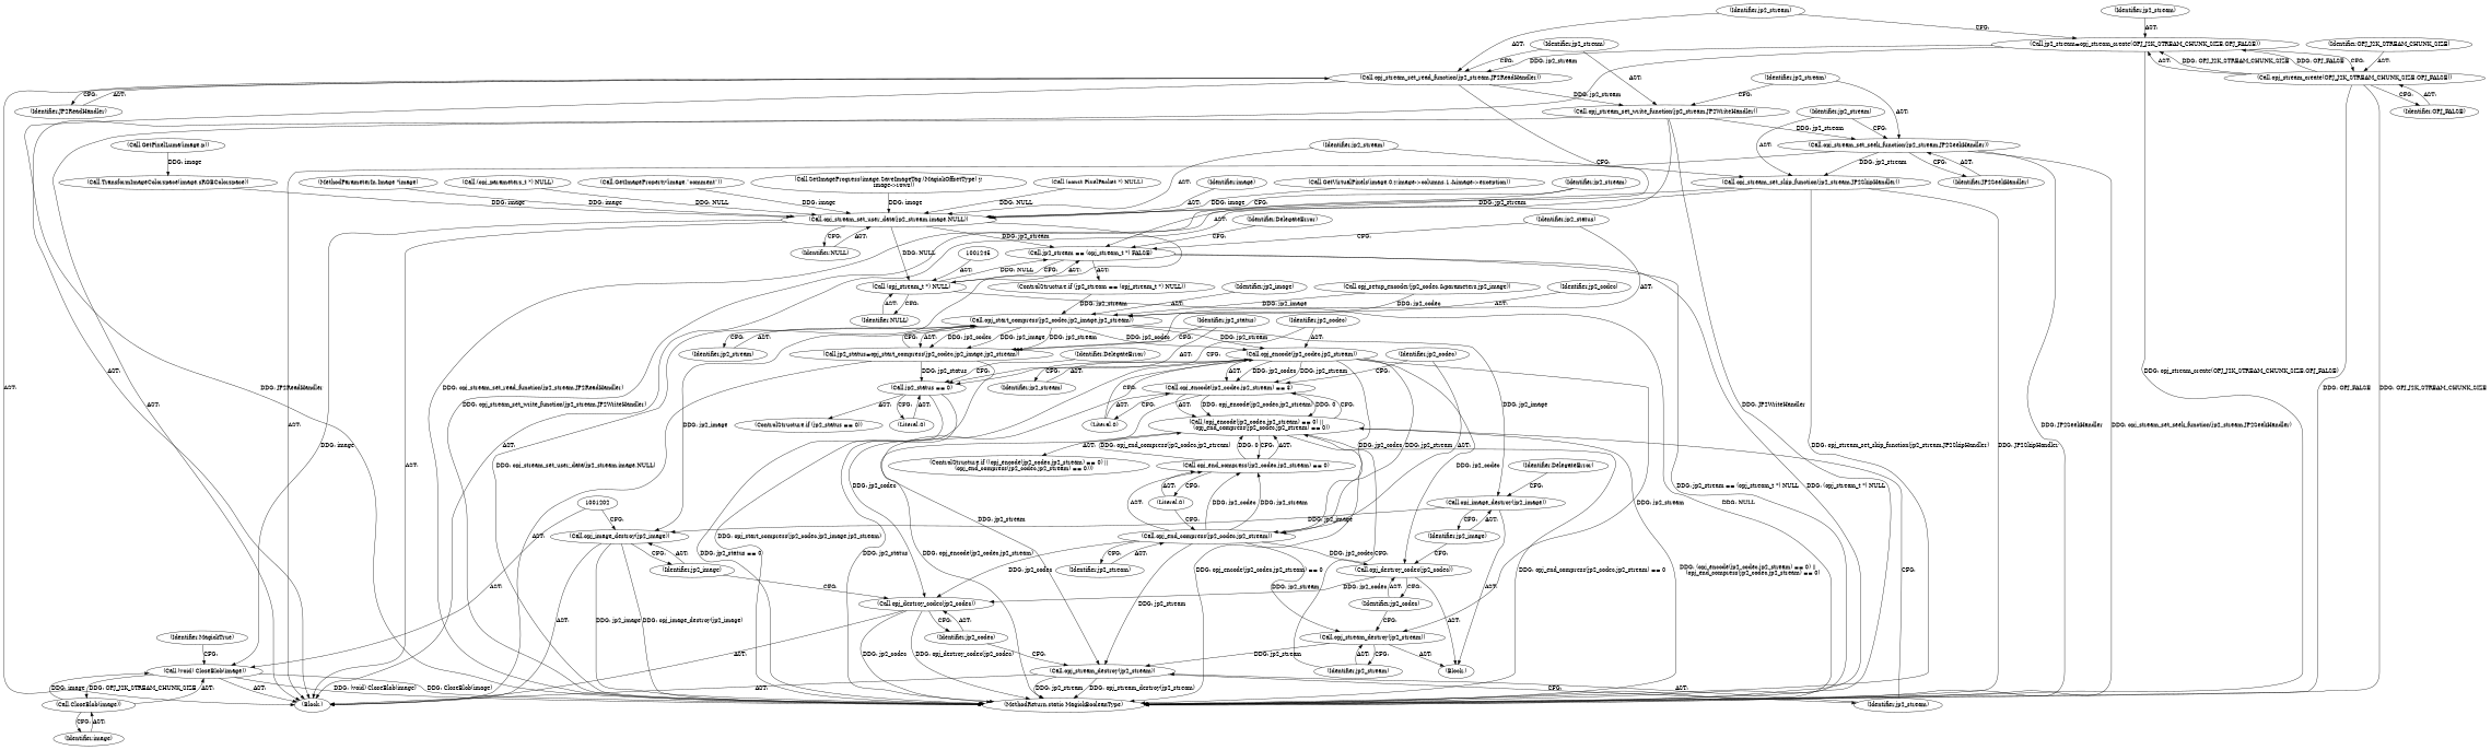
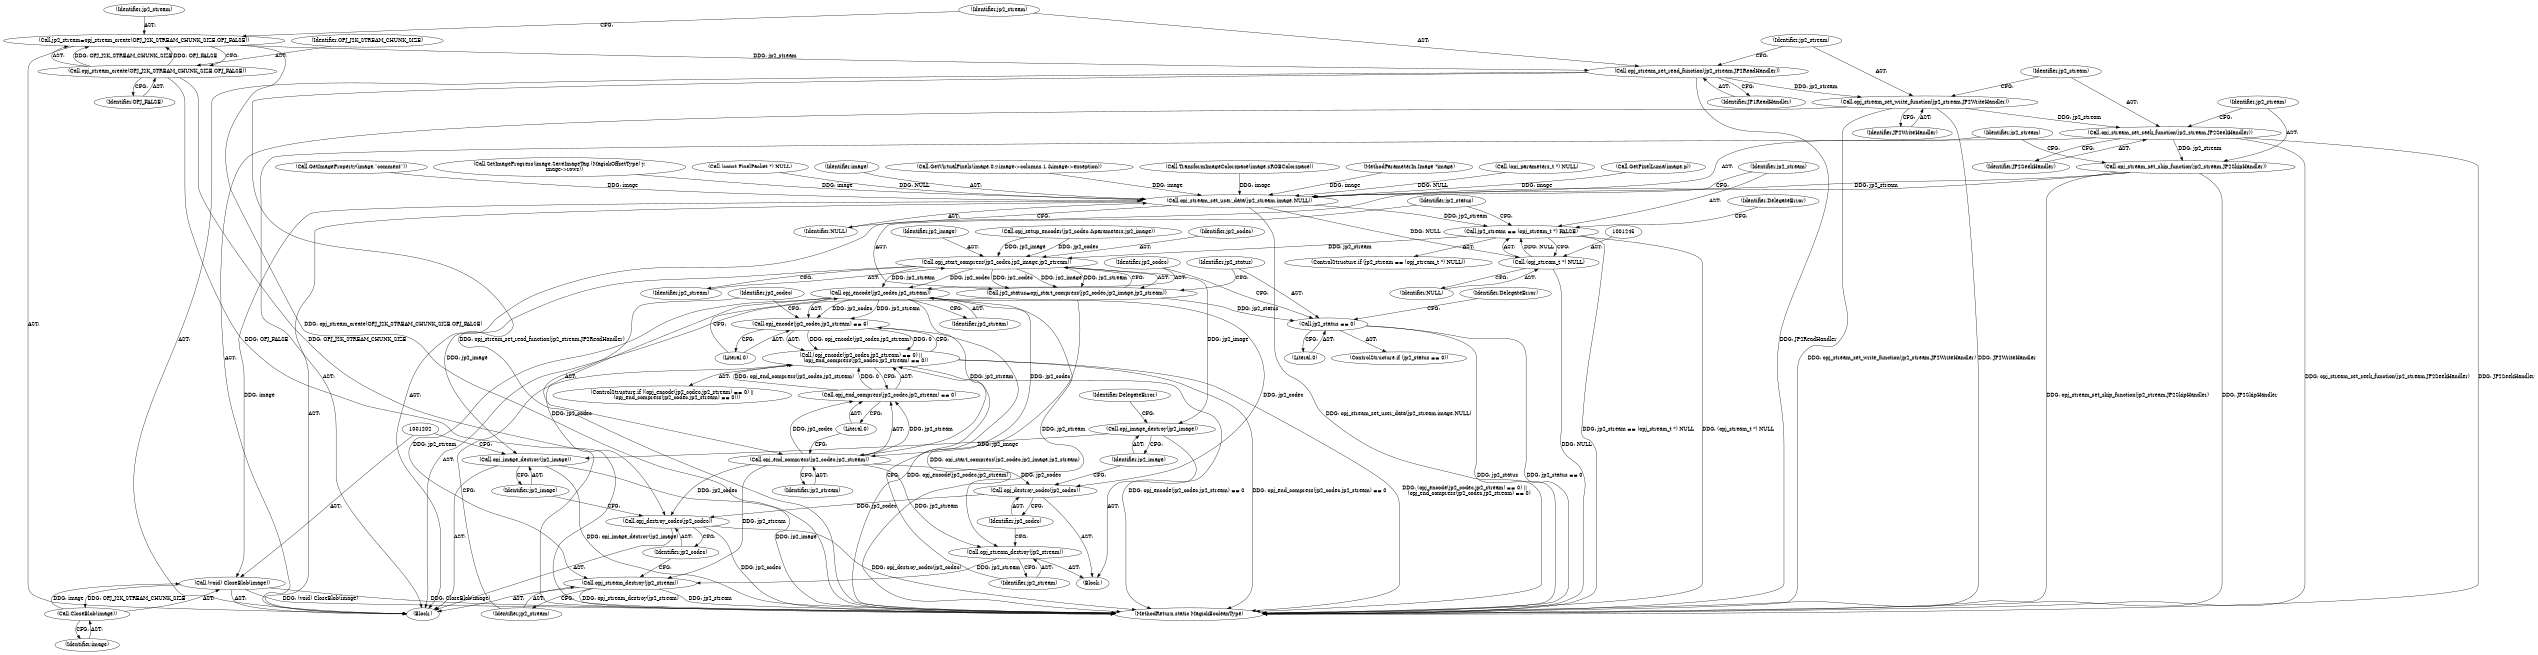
  digraph {
    n1 [label="(Call,opj_stream_set_write_function(jp2_stream,JP2WriteHandler))"]
    n2 [label="(Call,opj_stream_set_seek_function(jp2_stream,JP2SeekHandler))"]
+   n3 [label="(Identifier,JP2WriteHandler)"]
    n4 [label="(MethodReturn,static MagickBooleanType)"]
    n5 [label="(Block,)"]
    n6 [label="(Call,opj_stream_set_skip_function(jp2_stream,JP2SkipHandler))"]
    n7 [label="(Identifier,JP2SeekHandler)"]
    n8 [label="(Call,opj_stream_set_read_function(jp2_stream,JP2ReadHandler))"]
-   n9 [label="(Identifier,JP2ReadHandler)"]
+   n9 [label="(Identifier,JP1ReadHandler)"]
    n10 [label="(Call,jp2_stream=opj_stream_create(OPJ_J2K_STREAM_CHUNK_SIZE,OPJ_FALSE))"]
    n11 [label="(Call,opj_stream_create(OPJ_J2K_STREAM_CHUNK_SIZE,OPJ_FALSE))"]
    n12 [label="(Identifier,OPJ_FALSE)"]
    n13 [label="(Call,opj_stream_set_user_data(jp2_stream,image,NULL))"]
    n14 [label="(Call,jp2_stream == (opj_stream_t *) FALSE)"]
    n15 [label="(Call,(opj_stream_t *) NULL)"]
    n16 [label="(Identifier,NULL)"]
    n17 [label="(Call,(void) CloseBlob(image))"]
    n18 [label="(Call,opj_start_compress(jp2_codec,jp2_image,jp2_stream))"]
    n19 [label="(ControlStructure,if (jp2_stream == (opj_stream_t *) NULL))"]
    n20 [label="(Identifier,NULL)"]
    n21 [label="(Call,CloseBlob(image))"]
    n22 [label="(Identifier,image)"]
    n23 [label="(Call,jp2_status=opj_start_compress(jp2_codec,jp2_image,jp2_stream))"]
    n24 [label="(Call,opj_encode(jp2_codec,jp2_stream))"]
    n25 [label="(Call,opj_image_destroy(jp2_image))"]
    n26 [label="(Call,opj_image_destroy(jp2_image))"]
    n27 [label="(Identifier,jp2_stream)"]
    n28 [label="(Call,jp2_status == 0)"]
    n29 [label="(Call,opj_encode(jp2_codec,jp2_stream) == 3)"]
    n30 [label="(Call,opj_end_compress(jp2_codec,jp2_stream))"]
    n31 [label="(Call,opj_stream_destroy(jp2_stream))"]
    n32 [label="(Call,opj_stream_destroy(jp2_stream))"]
    n33 [label="(Call,opj_destroy_codec(jp2_codec))"]
    n34 [label="(Call,opj_destroy_codec(jp2_codec))"]
    n35 [label="(Identifier,jp2_stream)"]
    n36 [label="(Block,)"]
    n37 [label="(Identifier,jp2_image)"]
    n38 [label="(Identifier,jp2_image)"]
    n39 [label="(ControlStructure,if (jp2_status == 0))"]
    n40 [label="(Literal,0)"]
    n41 [label="(Call,(opj_encode(jp2_codec,jp2_stream) == 0) ||\n      (opj_end_compress(jp2_codec,jp2_stream) == 0))"]
    n42 [label="(Literal,0)"]
    n43 [label="(Call,opj_end_compress(jp2_codec,jp2_stream) == 0)"]
    n44 [label="(Identifier,jp2_stream)"]
    n45 [label="(Identifier,jp2_stream)"]
    n46 [label="(Identifier,jp2_stream)"]
    n47 [label="(Identifier,jp2_codec)"]
    n48 [label="(Identifier,jp2_codec)"]
    n49 [label="(ControlStructure,if ((opj_encode(jp2_codec,jp2_stream) == 0) ||\n      (opj_end_compress(jp2_codec,jp2_stream) == 0)))"]
    n50 [label="(Literal,0)"]
    n51 [label="(Identifier,jp2_stream)"]
    n52 [label="(Identifier,image)"]
    n53 [label="(Call,GetVirtualPixels(image,0,y,image->columns,1,&image->exception))"]
    n54 [label="(Identifier,jp2_stream)"]
    n55 [label="(Identifier,jp2_codec)"]
    n56 [label="(Identifier,OPJ_J2K_STREAM_CHUNK_SIZE)"]
    n57 [label="(Call,opj_setup_encoder(jp2_codec,&parameters,jp2_image))"]
    n58 [label="(Identifier,jp2_status)"]
    n59 [label="(Call,TransformImageColorspace(image,sRGBColorspace))"]
    n60 [label="(Identifier,jp2_codec)"]
    n61 [label="(Identifier,jp2_codec)"]
    n62 [label="(MethodParameterIn,Image *image)"]
    n63 [label="(Identifier,jp2_image)"]
    n64 [label="(Call,(opj_parameters_t *) NULL)"]
    n65 [label="(Identifier,jp2_stream)"]
    n66 [label="(Call,GetPixelLuma(image,p))"]
    n67 [label="(Identifier,jp2_stream)"]
    n68 [label="(Identifier,DelegateError)"]
    n69 [label="(Call,GetImageProperty(image,\"comment\"))"]
-   n70 [label="(Identifier,MagickTrue)"]
    n71 [label="(Call,SetImageProgress(image,SaveImageTag,(MagickOffsetType) y,\n      image->rows))"]
    n72 [label="(Identifier,jp2_stream)"]
    n73 [label="(Call,(const PixelPacket *) NULL)"]
    n74 [label="(Identifier,DelegateError)"]
    n75 [label="(Identifier,jp2_status)"]
    n76 [label="(Identifier,DelegateError)"]
    n77 [label="(Identifier,jp2_stream)"]
    n78 [label="(Identifier,jp2_stream)"]
    n79 [label=1001202]
    1001245
    n1 -> n2 [label="DDG: jp2_stream"]
+   n1 -> n3 [label="CFG: "]
    n1 -> n4 [label="DDG: JP2WriteHandler"]
    n1 -> n4 [label="DDG: opj_stream_set_write_function(jp2_stream,JP2WriteHandler)"]
    n1 -> n5 [label="AST: "]
    n2 -> n4 [label="DDG: JP2SeekHandler"]
    n2 -> n4 [label="DDG: opj_stream_set_seek_function(jp2_stream,JP2SeekHandler)"]
    n2 -> n5 [label="AST: "]
    n2 -> n6 [label="DDG: jp2_stream"]
    n2 -> n7 [label="CFG: "]
+   n3 -> n1 [label="AST: "]
    n6 -> n4 [label="DDG: JP2SkipHandler"]
    n6 -> n4 [label="DDG: opj_stream_set_skip_function(jp2_stream,JP2SkipHandler)"]
    n6 -> n5 [label="AST: "]
    n6 -> n13 [label="DDG: jp2_stream"]
    n7 -> n2 [label="AST: "]
    n8 -> n1 [label="DDG: jp2_stream"]
    n8 -> n4 [label="DDG: opj_stream_set_read_function(jp2_stream,JP2ReadHandler)"]
    n8 -> n4 [label="DDG: JP2ReadHandler"]
    n8 -> n5 [label="AST: "]
    n8 -> n9 [label="CFG: "]
    n9 -> n8 [label="AST: "]
    n10 -> n4 [label="DDG: opj_stream_create(OPJ_J2K_STREAM_CHUNK_SIZE,OPJ_FALSE)"]
    n10 -> n5 [label="AST: "]
    n10 -> n8 [label="DDG: jp2_stream"]
    n10 -> n11 [label="CFG: "]
    n11 -> n4 [label="DDG: OPJ_J2K_STREAM_CHUNK_SIZE"]
    n11 -> n4 [label="DDG: OPJ_FALSE"]
    n11 -> n10 [label="AST: "]
    n11 -> n10 [label="DDG: OPJ_J2K_STREAM_CHUNK_SIZE"]
    n11 -> n10 [label="DDG: OPJ_FALSE"]
    n11 -> n12 [label="CFG: "]
    n12 -> n11 [label="AST: "]
    n13 -> n4 [label="DDG: opj_stream_set_user_data(jp2_stream,image,NULL)"]
    n13 -> n5 [label="AST: "]
    n13 -> n14 [label="DDG: jp2_stream"]
    n13 -> n15 [label="DDG: NULL"]
    n13 -> n16 [label="CFG: "]
    n13 -> n17 [label="DDG: image"]
    n14 -> n4 [label="DDG: jp2_stream == (opj_stream_t *) NULL"]
    n14 -> n4 [label="DDG: (opj_stream_t *) NULL"]
    n14 -> n15 [label="CFG: "]
-   n19 -> n18 [label="DDG: jp2_stream"]
+   n14 -> n18 [label="DDG: jp2_stream"]
    n14 -> n19 [label="AST: "]
    n15 -> n4 [label="DDG: NULL"]
    n15 -> n14 [label="AST: "]
    n15 -> n14 [label="DDG: NULL"]
    n15 -> n20 [label="CFG: "]
    n16 -> n13 [label="AST: "]
    n17 -> n4 [label="DDG: CloseBlob(image)"]
    n17 -> n4 [label="DDG: (void) CloseBlob(image)"]
    n17 -> n5 [label="AST: "]
    n17 -> n21 [label="DDG: OPJ_J2K_STREAM_CHUNK_SIZE"]
    n18 -> n23 [label="AST: "]
    n18 -> n23 [label="DDG: jp2_codec"]
    n18 -> n23 [label="DDG: jp2_image"]
    n18 -> n23 [label="DDG: jp2_stream"]
    n18 -> n24 [label="DDG: jp2_codec"]
    n18 -> n24 [label="DDG: jp2_stream"]
    n18 -> n25 [label="DDG: jp2_image"]
    n18 -> n26 [label="DDG: jp2_image"]
    n18 -> n27 [label="CFG: "]
    n20 -> n15 [label="AST: "]
    n21 -> n17 [label="AST: "]
    n21 -> n17 [label="DDG: image"]
    n21 -> n22 [label="CFG: "]
    n22 -> n21 [label="AST: "]
    n23 -> n4 [label="DDG: opj_start_compress(jp2_codec,jp2_image,jp2_stream)"]
    n23 -> n5 [label="AST: "]
    n23 -> n18 [label="CFG: "]
    n23 -> n28 [label="DDG: jp2_status"]
    n24 -> n29 [label="AST: "]
    n24 -> n29 [label="DDG: jp2_codec"]
    n24 -> n29 [label="DDG: jp2_stream"]
    n24 -> n30 [label="DDG: jp2_codec"]
    n24 -> n30 [label="DDG: jp2_stream"]
    n24 -> n31 [label="DDG: jp2_stream"]
    n24 -> n32 [label="DDG: jp2_stream"]
    n24 -> n33 [label="DDG: jp2_codec"]
    n24 -> n34 [label="DDG: jp2_codec"]
    n24 -> n35 [label="CFG: "]
    n25 -> n26 [label="DDG: jp2_image"]
    n25 -> n36 [label="AST: "]
    n25 -> n37 [label="CFG: "]
    n26 -> n4 [label="DDG: jp2_image"]
    n26 -> n4 [label="DDG: opj_image_destroy(jp2_image)"]
    n26 -> n5 [label="AST: "]
    n26 -> n38 [label="CFG: "]
    n27 -> n18 [label="AST: "]
    n28 -> n4 [label="DDG: jp2_status"]
    n28 -> n4 [label="DDG: jp2_status == 0"]
    n28 -> n39 [label="AST: "]
    n28 -> n40 [label="CFG: "]
    n29 -> n4 [label="DDG: opj_encode(jp2_codec,jp2_stream)"]
    n29 -> n41 [label="AST: "]
    n29 -> n41 [label="DDG: opj_encode(jp2_codec,jp2_stream)"]
    n29 -> n41 [label="DDG: 0"]
    n29 -> n42 [label="CFG: "]
    n30 -> n31 [label="DDG: jp2_stream"]
    n30 -> n32 [label="DDG: jp2_stream"]
    n30 -> n33 [label="DDG: jp2_codec"]
    n30 -> n34 [label="DDG: jp2_codec"]
    n30 -> n43 [label="AST: "]
    n30 -> n43 [label="DDG: jp2_codec"]
    n30 -> n43 [label="DDG: jp2_stream"]
    n30 -> n44 [label="CFG: "]
    n31 -> n32 [label="DDG: jp2_stream"]
    n31 -> n36 [label="AST: "]
    n31 -> n45 [label="CFG: "]
    n32 -> n4 [label="DDG: jp2_stream"]
    n32 -> n4 [label="DDG: opj_stream_destroy(jp2_stream)"]
    n32 -> n5 [label="AST: "]
    n32 -> n46 [label="CFG: "]
    n33 -> n34 [label="DDG: jp2_codec"]
    n33 -> n36 [label="AST: "]
    n33 -> n47 [label="CFG: "]
    n34 -> n4 [label="DDG: jp2_codec"]
    n34 -> n4 [label="DDG: opj_destroy_codec(jp2_codec)"]
    n34 -> n5 [label="AST: "]
    n34 -> n48 [label="CFG: "]
    n35 -> n24 [label="AST: "]
    n37 -> n25 [label="AST: "]
    n37 -> n33 [label="CFG: "]
    n38 -> n26 [label="AST: "]
    n38 -> n34 [label="CFG: "]
    n40 -> n28 [label="AST: "]
    n41 -> n4 [label="DDG: opj_encode(jp2_codec,jp2_stream) == 0"]
    n41 -> n4 [label="DDG: opj_end_compress(jp2_codec,jp2_stream) == 0"]
    n41 -> n4 [label="DDG: (opj_encode(jp2_codec,jp2_stream) == 0) ||\n      (opj_end_compress(jp2_codec,jp2_stream) == 0)"]
    n41 -> n29 [label="CFG: "]
    n41 -> n43 [label="CFG: "]
    n41 -> n49 [label="AST: "]
    n42 -> n24 [label="CFG: "]
    n42 -> n29 [label="AST: "]
    n43 -> n41 [label="AST: "]
    n43 -> n41 [label="DDG: opj_end_compress(jp2_codec,jp2_stream)"]
    n43 -> n41 [label="DDG: 0"]
    n43 -> n50 [label="CFG: "]
    n44 -> n30 [label="AST: "]
    n45 -> n31 [label="AST: "]
    n45 -> n41 [label="CFG: "]
    n46 -> n32 [label="AST: "]
    n46 -> n41 [label="CFG: "]
    n47 -> n31 [label="CFG: "]
    n47 -> n33 [label="AST: "]
    n48 -> n32 [label="CFG: "]
    n48 -> n34 [label="AST: "]
    n50 -> n30 [label="CFG: "]
    n50 -> n43 [label="AST: "]
    n51 -> n2 [label="CFG: "]
    n51 -> n6 [label="AST: "]
    n52 -> n13 [label="AST: "]
    n53 -> n13 [label="DDG: image"]
    n54 -> n13 [label="CFG: "]
    n54 -> n14 [label="AST: "]
    n55 -> n29 [label="CFG: "]
    n55 -> n30 [label="AST: "]
    n56 -> n11 [label="AST: "]
    n57 -> n18 [label="DDG: jp2_codec"]
    n57 -> n18 [label="DDG: jp2_image"]
    n58 -> n23 [label="CFG: "]
    n58 -> n28 [label="AST: "]
    n59 -> n13 [label="DDG: image"]
    n60 -> n24 [label="AST: "]
    n60 -> n28 [label="CFG: "]
    n61 -> n18 [label="AST: "]
    n62 -> n13 [label="DDG: image"]
    n63 -> n18 [label="AST: "]
    n64 -> n13 [label="DDG: NULL"]
    n65 -> n1 [label="AST: "]
    n65 -> n8 [label="CFG: "]
-   n66 -> n59 [label="DDG: image"]
+   n66 -> n13 [label="DDG: image"]
    n67 -> n10 [label="AST: "]
    n68 -> n14 [label="CFG: "]
    n69 -> n13 [label="DDG: image"]
-   n70 -> n17 [label="CFG: "]
    n71 -> n13 [label="DDG: image"]
    n72 -> n1 [label="CFG: "]
    n72 -> n2 [label="AST: "]
    n73 -> n13 [label="DDG: NULL"]
    n74 -> n25 [label="CFG: "]
    n75 -> n14 [label="CFG: "]
    n75 -> n23 [label="AST: "]
    n76 -> n28 [label="CFG: "]
    n77 -> n6 [label="CFG: "]
    n77 -> n13 [label="AST: "]
    n78 -> n8 [label="AST: "]
    n78 -> n10 [label="CFG: "]
    n79 -> n17 [label="AST: "]
    n79 -> n26 [label="CFG: "]
    1001245 -> n15 [label="AST: "]
  }
